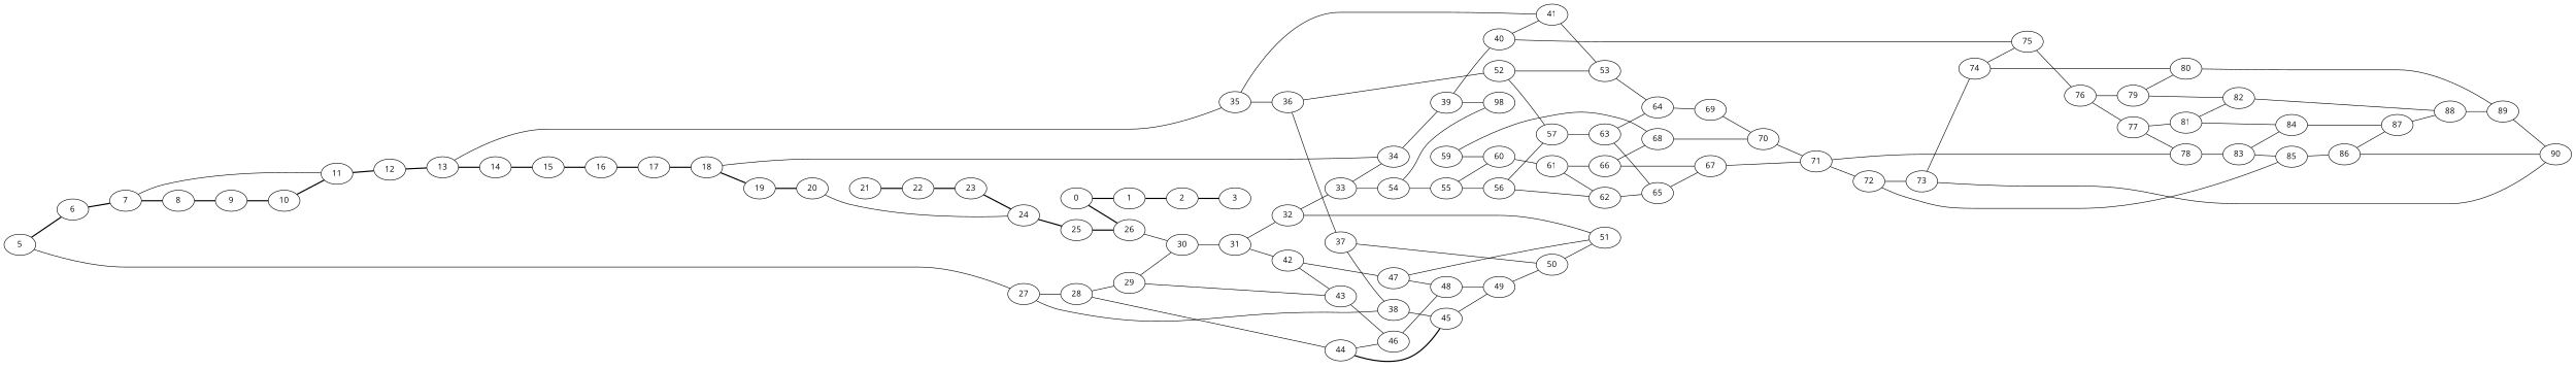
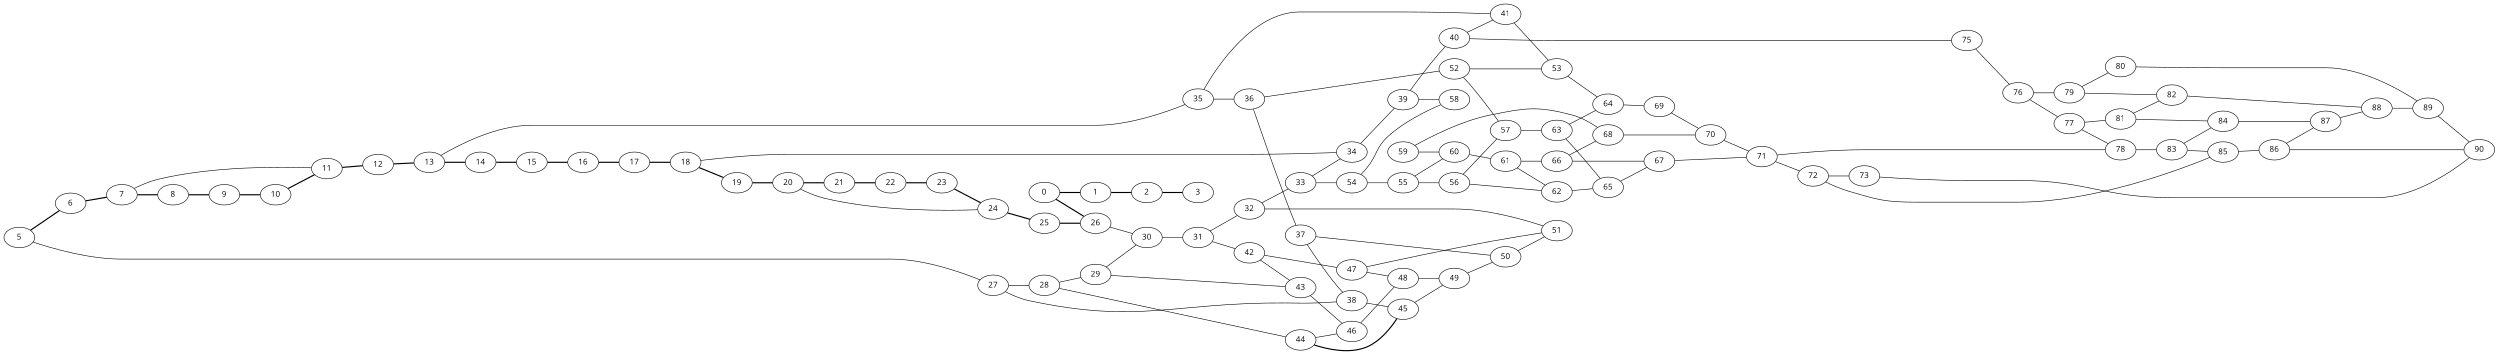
  graph {
    fontname="Open Sans"
    rankdir=LR
    node [fontname="Open Sans"]
    edge [fontname="Open Sans"]
    0
    1
    26
    2
    30
    3
    31
    5
    6
    27
    7
    28
    38
    8
    11
    29
    44
    45
    9
    12
    10
    13
    14
    35
    15
    36
    41
    16
    37
    52
    53
    17
    18
    19
    34
    20
    39
    21
    24
-   58 [label=98]
+   58
    40
    22
    25
    23
    32
    42
    43
    46
    49
    48
    33
    51
    47
    54
    55
    56
    60
    75
    50
    57
    64
    63
    76
    59
    68
    77
    79
    69
    65
    70
    62
    61
    66
    67
    71
    72
    78
    73
    85
    83
-   74
    90
    86
    84
    80
    87
    89
    81
    82
    88
    0 -- 1 [style=bold]
    0 -- 26 [style=bold]
    1 -- 2 [style=bold]
    26 -- 30
    2 -- 3 [style=bold]
    30 -- 31
    31 -- 32
    31 -- 42
    5 -- 6 [style=bold]
    5 -- 27
    6 -- 7 [style=bold]
    27 -- 28
    27 -- 38
    7 -- 8 [style=bold]
    7 -- 11
    28 -- 29
    28 -- 44
    38 -- 45
    8 -- 9 [style=bold]
    11 -- 12 [style=bold]
    29 -- 30
    29 -- 43
    44 -- 45 [style=bold]
    44 -- 46
    45 -- 49
    9 -- 10 [style=bold]
    12 -- 13 [style=bold]
    10 -- 11 [style=bold]
    13 -- 14 [style=bold]
    13 -- 35
    14 -- 15 [style=bold]
    35 -- 36
    35 -- 41
    15 -- 16 [style=bold]
    36 -- 37
    36 -- 52
    41 -- 53
    16 -- 17 [style=bold]
    37 -- 38
    37 -- 50
    52 -- 53
    52 -- 57
    53 -- 64
    17 -- 18 [style=bold]
    18 -- 19 [style=bold]
    18 -- 34
    19 -- 20 [style=bold]
    34 -- 39
+   20 -- 21 [style=bold]
    20 -- 24
    39 -- 58
    39 -- 40
    21 -- 22 [style=bold]
    24 -- 25 [style=bold]
    40 -- 41
    40 -- 75
    22 -- 23 [style=bold]
    25 -- 26 [style=bold]
    23 -- 24 [style=bold]
    32 -- 33
    32 -- 51
    42 -- 43
    42 -- 47
    43 -- 46
    46 -- 48
    49 -- 50
    48 -- 49
    33 -- 34
    33 -- 54
    47 -- 48
    47 -- 51
    54 -- 58
    54 -- 55
    55 -- 56
    55 -- 60
    56 -- 57
    56 -- 62
    60 -- 61
    75 -- 76
    50 -- 51
    57 -- 63
    64 -- 69
    63 -- 64
    63 -- 65
    76 -- 77
    76 -- 79
    59 -- 60
    59 -- 68
    68 -- 70
    77 -- 78
    77 -- 81
    79 -- 80
    79 -- 82
    69 -- 70
    65 -- 67
    70 -- 71
    62 -- 65
    61 -- 62
    61 -- 66
    66 -- 68
    66 -- 67
    67 -- 71
    71 -- 72
    71 -- 78
    72 -- 73
    72 -- 85
    78 -- 83
-   73 -- 74
    73 -- 90
    85 -- 86
    83 -- 85
    83 -- 84
-   74 -- 75
-   74 -- 80
    86 -- 90
    86 -- 87
    84 -- 87
    80 -- 89
    87 -- 88
    89 -- 90
    81 -- 84
    81 -- 82
    82 -- 88
    88 -- 89
  }
